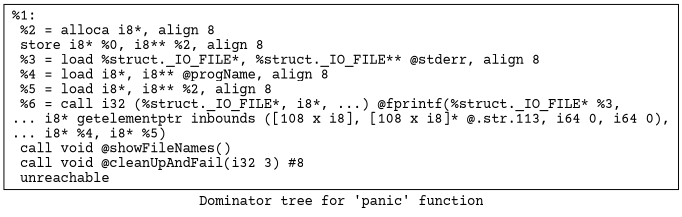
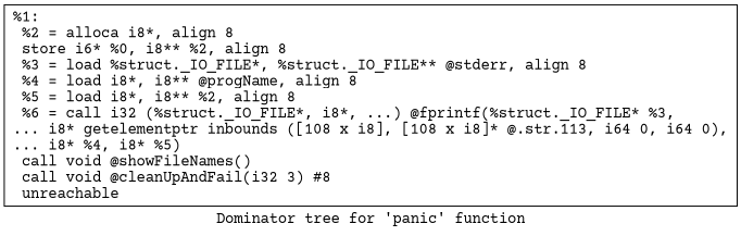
  digraph {
    label="Dominator tree for 'panic' function"
    rankdir=LR
    fontname="Courier Prime"
-   n1 [label="{%1:\l  %2 = alloca i8*, align 8\l  store i8* %0, i8** %2, align 8\l  %3 = load %struct._IO_FILE*, %struct._IO_FILE** @stderr, align 8\l  %4 = load i8*, i8** @progName, align 8\l  %5 = load i8*, i8** %2, align 8\l  %6 = call i32 (%struct._IO_FILE*, i8*, ...) @fprintf(%struct._IO_FILE* %3,\l... i8* getelementptr inbounds ([108 x i8], [108 x i8]* @.str.113, i64 0, i64 0),\l... i8* %4, i8* %5)\l  call void @showFileNames()\l  call void @cleanUpAndFail(i32 3) #8\l  unreachable\l}" shape=record fontname="Courier Prime"]
+   n1 [label="{%1:\l  %2 = alloca i8*, align 8\l  store i6* %0, i8** %2, align 8\l  %3 = load %struct._IO_FILE*, %struct._IO_FILE** @stderr, align 8\l  %4 = load i8*, i8** @progName, align 8\l  %5 = load i8*, i8** %2, align 8\l  %6 = call i32 (%struct._IO_FILE*, i8*, ...) @fprintf(%struct._IO_FILE* %3,\l... i8* getelementptr inbounds ([108 x i8], [108 x i8]* @.str.113, i64 0, i64 0),\l... i8* %4, i8* %5)\l  call void @showFileNames()\l  call void @cleanUpAndFail(i32 3) #8\l  unreachable\l}" shape=record fontname="Courier Prime"]
  }
